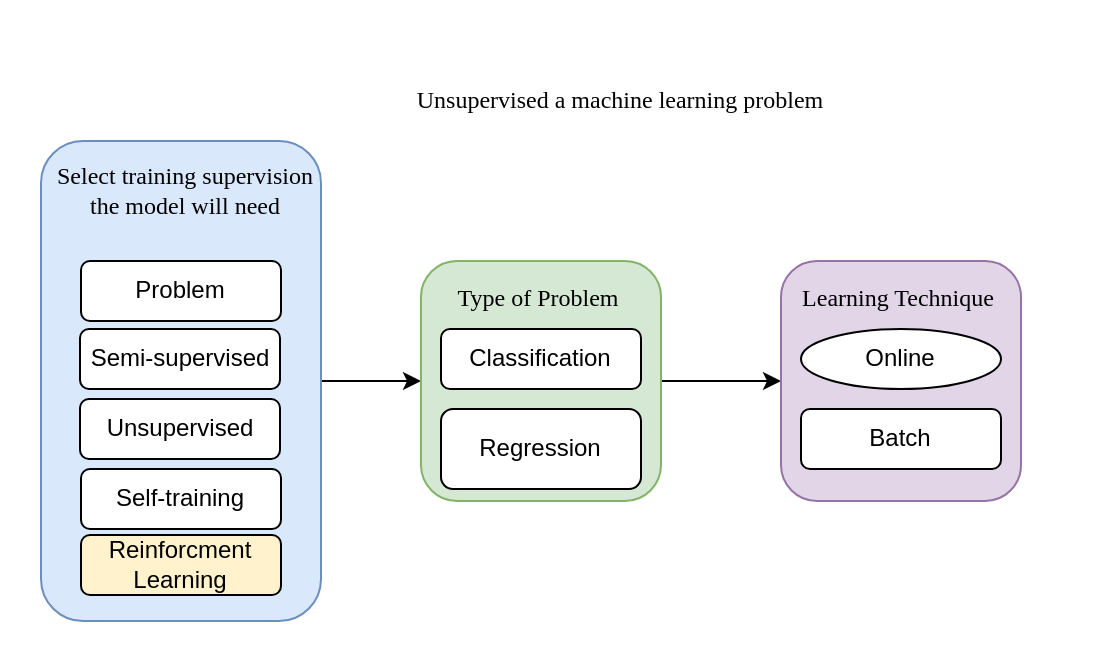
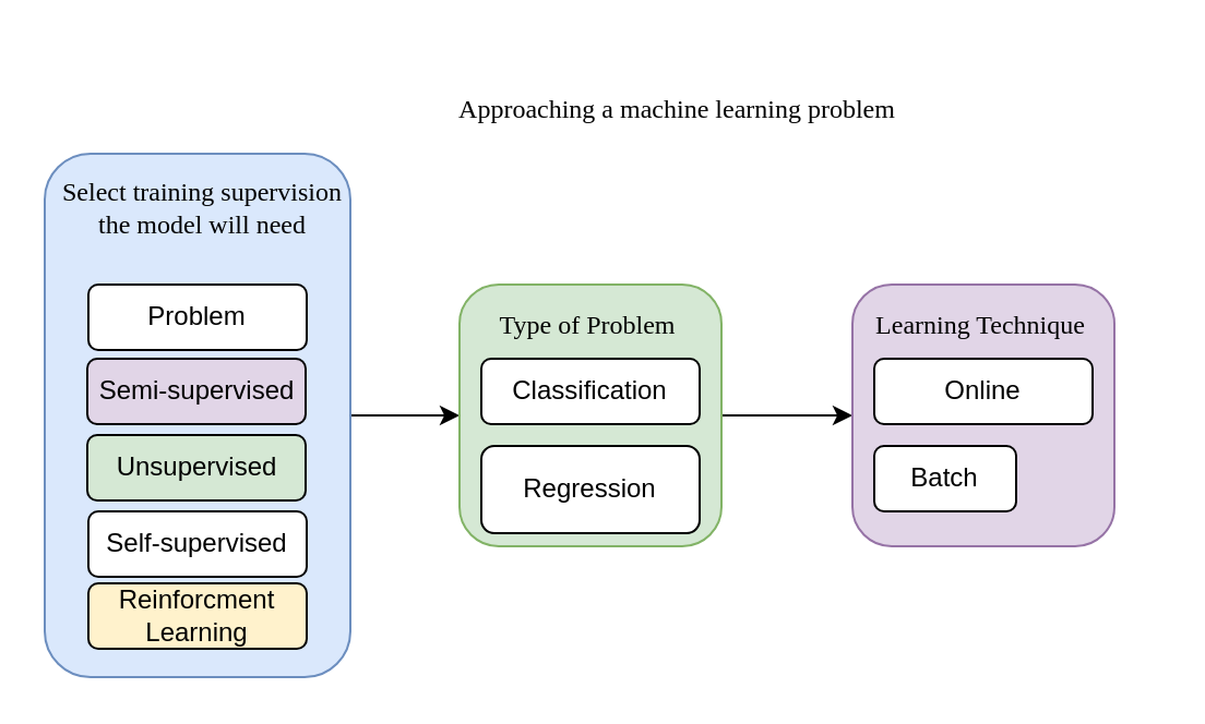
  <mxCell id="0" />
  <mxCell id="1" parent="0" />
  <mxCell id="2" value="" style="edgeStyle=orthogonalEdgeStyle;rounded=0;orthogonalLoop=1;jettySize=auto;html=1;" edge="1" parent="1" source="3" target="12"><mxGeometry relative="1" as="geometry" /></mxCell>
  <mxCell id="3" value="" style="rounded=1;whiteSpace=wrap;html=1;fillColor=#dae8fc;strokeColor=#6c8ebf;" vertex="1" parent="1"><mxGeometry x="20" y="70" width="140" height="240" as="geometry" /></mxCell>
- <mxCell id="4" value="Unsupervised a machine learning problem" style="text;html=1;align=center;verticalAlign=middle;whiteSpace=wrap;rounded=0;fontFamily=Comic Sans MS;" vertex="1" parent="1"><mxGeometry x="90" y="20" width="440" height="60" as="geometry" /></mxCell>
+ <mxCell id="4" value="Approaching a machine learning problem" style="text;html=1;align=center;verticalAlign=middle;whiteSpace=wrap;rounded=0;fontFamily=Comic Sans MS;" vertex="1" parent="1"><mxGeometry x="90" y="20" width="440" height="60" as="geometry" /></mxCell>
  <mxCell id="5" value="Select training supervision the model will need" style="text;html=1;align=center;verticalAlign=middle;whiteSpace=wrap;rounded=0;fontFamily=Comic Sans MS;" vertex="1" parent="1"><mxGeometry x="25" y="80" width="135" height="30" as="geometry" /></mxCell>
  <mxCell id="6" value="Problem" style="rounded=1;whiteSpace=wrap;html=1;" vertex="1" parent="1"><mxGeometry x="40" y="130" width="100" height="30" as="geometry" /></mxCell>
- <mxCell id="7" value="Semi-supervised" style="rounded=1;whiteSpace=wrap;html=1;" vertex="1" parent="1"><mxGeometry x="39.5" y="164" width="100" height="30" as="geometry" /></mxCell>
- <mxCell id="8" value="Self-training" style="rounded=1;whiteSpace=wrap;html=1;" vertex="1" parent="1"><mxGeometry x="40" y="234" width="100" height="30" as="geometry" /></mxCell>
- <mxCell id="9" value="Unsupervised" style="rounded=1;whiteSpace=wrap;html=1;" vertex="1" parent="1"><mxGeometry x="39.5" y="199" width="100" height="30" as="geometry" /></mxCell>
+ <mxCell id="7" value="Semi-supervised" style="rounded=1;whiteSpace=wrap;html=1;fillColor=#e1d5e7;" vertex="1" parent="1"><mxGeometry x="39.5" y="164" width="100" height="30" as="geometry" /></mxCell>
+ <mxCell id="8" value="Self-supervised" style="rounded=1;whiteSpace=wrap;html=1;" vertex="1" parent="1"><mxGeometry x="40" y="234" width="100" height="30" as="geometry" /></mxCell>
+ <mxCell id="9" value="Unsupervised" style="rounded=1;whiteSpace=wrap;html=1;fillColor=#d5e8d4;" vertex="1" parent="1"><mxGeometry x="39.5" y="199" width="100" height="30" as="geometry" /></mxCell>
  <mxCell id="10" value="Reinforcment&lt;div&gt;Learning&lt;/div&gt;" style="rounded=1;whiteSpace=wrap;html=1;fillColor=#fff2cc;" vertex="1" parent="1"><mxGeometry x="40" y="267" width="100" height="30" as="geometry" /></mxCell>
  <mxCell id="11" value="" style="edgeStyle=orthogonalEdgeStyle;rounded=0;orthogonalLoop=1;jettySize=auto;html=1;entryX=0;entryY=0.5;entryDx=0;entryDy=0;" edge="1" parent="1" source="12" target="16"><mxGeometry relative="1" as="geometry"><mxPoint x="440" y="260" as="targetPoint" /><Array as="points"><mxPoint x="365" y="190" /><mxPoint x="365" y="190" /></Array></mxGeometry></mxCell>
  <mxCell id="12" value="" style="whiteSpace=wrap;html=1;rounded=1;fillColor=#d5e8d4;strokeColor=#82b366;" vertex="1" parent="1"><mxGeometry x="210" y="130" width="120" height="120" as="geometry" /></mxCell>
  <mxCell id="13" value="Type of Problem" style="text;html=1;align=center;verticalAlign=middle;whiteSpace=wrap;rounded=0;fontFamily=Comic Sans MS;" vertex="1" parent="1"><mxGeometry x="210" y="134" width="117.5" height="30" as="geometry" /></mxCell>
  <mxCell id="14" value="Classification&lt;span style=&quot;color: rgba(0, 0, 0, 0); font-family: monospace; font-size: 0px; text-align: start; text-wrap: nowrap;&quot;&gt;%3CmxGraphModel%3E%3Croot%3E%3CmxCell%20id%3D%220%22%2F%3E%3CmxCell%20id%3D%221%22%20parent%3D%220%22%2F%3E%3CmxCell%20id%3D%222%22%20value%3D%22Supervised%22%20style%3D%22rounded%3D1%3BwhiteSpace%3Dwrap%3Bhtml%3D1%3B%22%20vertex%3D%221%22%20parent%3D%221%22%3E%3CmxGeometry%20x%3D%2260%22%20y%3D%22250%22%20width%3D%22100%22%20height%3D%2230%22%20as%3D%22geometry%22%2F%3E%3C%2FmxCell%3E%3C%2Froot%3E%3C%2FmxGraphModel%3E&lt;/span&gt;" style="rounded=1;whiteSpace=wrap;html=1;" vertex="1" parent="1"><mxGeometry x="220" y="164" width="100" height="30" as="geometry" /></mxCell>
  <mxCell id="15" value="Regression" style="rounded=1;whiteSpace=wrap;html=1;" vertex="1" parent="1"><mxGeometry x="220" y="204" width="100" height="40" as="geometry" /></mxCell>
  <mxCell id="16" value="" style="whiteSpace=wrap;html=1;rounded=1;fillColor=#e1d5e7;strokeColor=#9673a6;" vertex="1" parent="1"><mxGeometry x="390" y="130" width="120" height="120" as="geometry" /></mxCell>
  <mxCell id="17" value="Learning Technique" style="text;html=1;align=center;verticalAlign=middle;whiteSpace=wrap;rounded=0;fontFamily=Comic Sans MS;" vertex="1" parent="1"><mxGeometry x="390" y="134" width="117.5" height="30" as="geometry" /></mxCell>
- <mxCell id="18" value="Online" style="ellipse;whiteSpace=wrap;html=1;" vertex="1" parent="1"><mxGeometry x="400" y="164" width="100" height="30" as="geometry" /></mxCell>
- <mxCell id="19" value="Batch" style="rounded=1;whiteSpace=wrap;html=1;" vertex="1" parent="1"><mxGeometry x="400" y="204" width="100" height="30" as="geometry" /></mxCell>
+ <mxCell id="18" value="Online" style="rounded=1;whiteSpace=wrap;html=1;" vertex="1" parent="1"><mxGeometry x="400" y="164" width="100" height="30" as="geometry" /></mxCell>
+ <mxCell id="19" value="Batch" style="rounded=1;whiteSpace=wrap;html=1;" vertex="1" parent="1"><mxGeometry x="400" y="204" width="65" height="30" as="geometry" /></mxCell>
